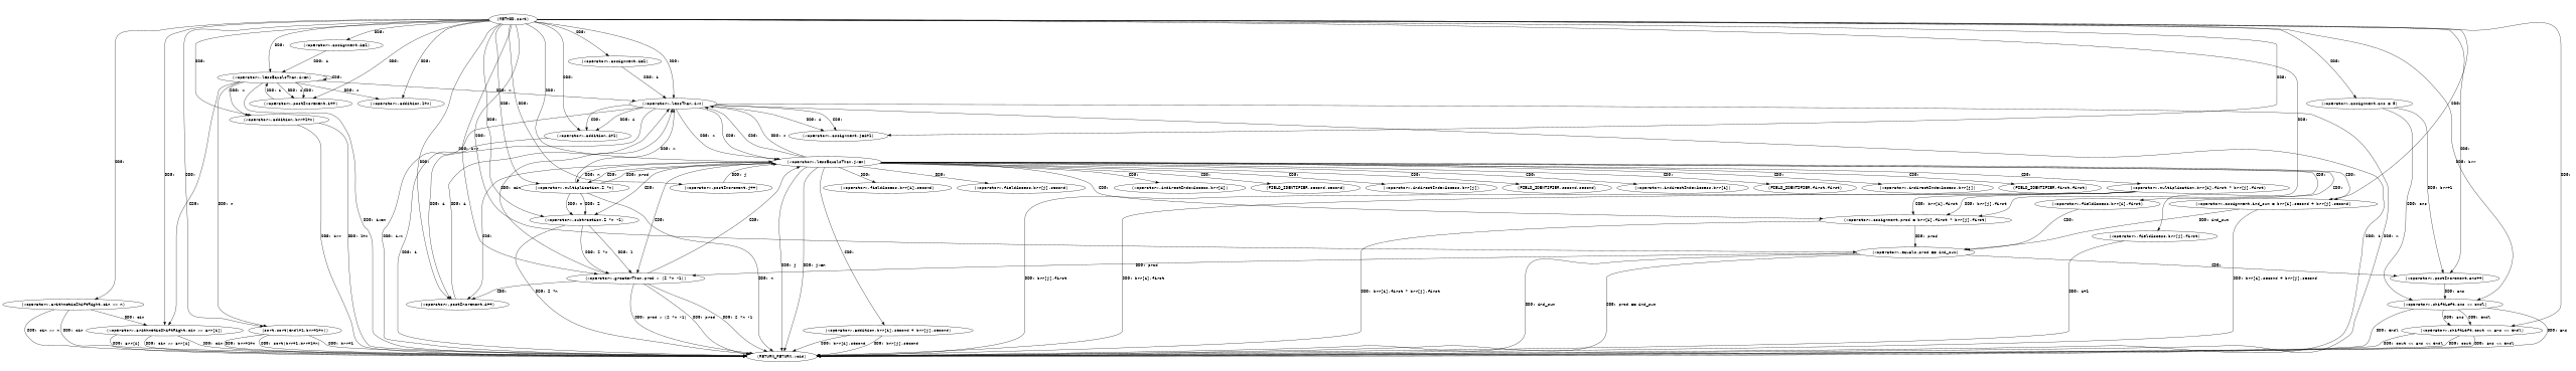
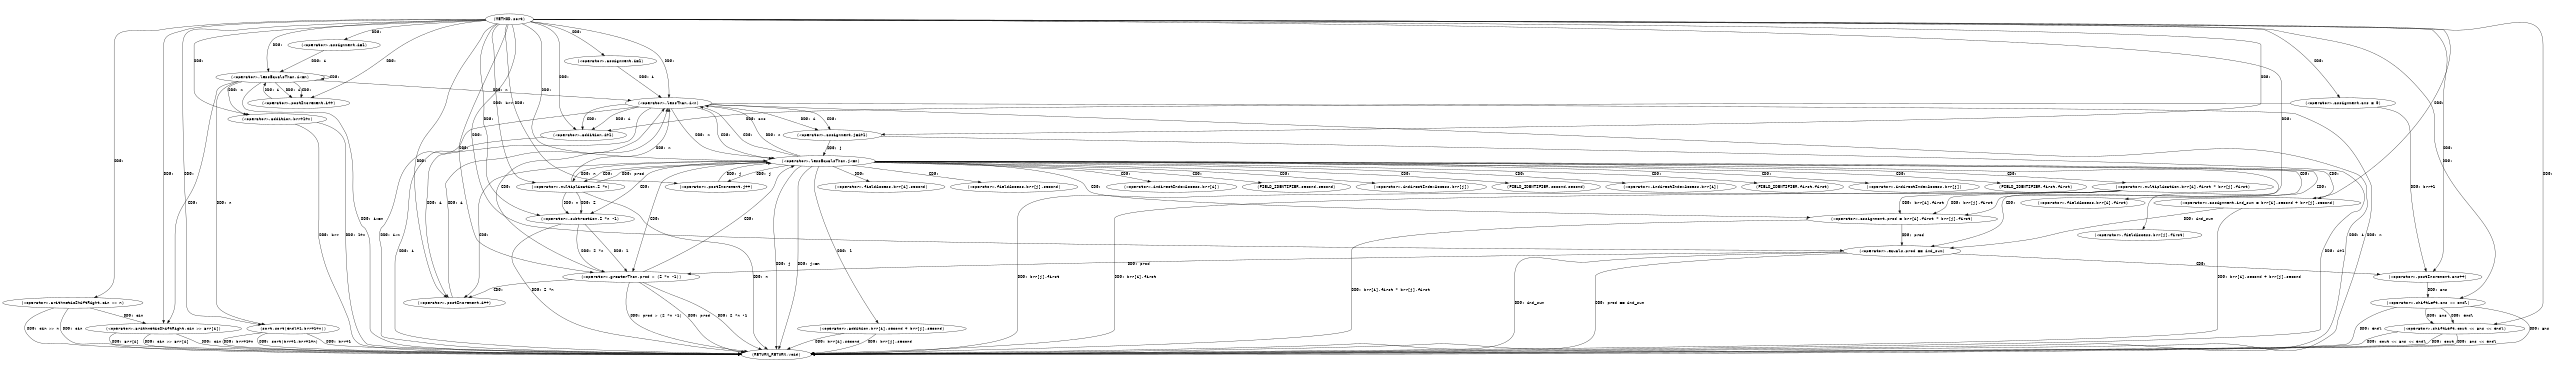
  digraph {
    fontname="DejaVu Sans Mono"
    node [fontname="DejaVu Sans Mono"]
    edge [fontname="DejaVu Sans Mono"]
    n1 [label="(METHOD,sort)"]
    n2 [label="(<operator>.arithmeticShiftRight,cin >> n)"]
    n3 [label="(sort,sort(endl+1,brr+1+n))"]
    n4 [label="(<operator>.assignment,ans = 0)"]
    n5 [label="(<operator>.shiftLeft,cout << ans << endl)"]
    n6 [label="(<operator>.assignment,i=1)"]
    n7 [label="(<operator>.lessEqualsThan,i<=n)"]
    n8 [label="(<operator>.postIncrement,i++)"]
    n9 [label="(<operator>.assignment,i=1)"]
    n10 [label="(<operator>.lessThan,i<n)"]
    n11 [label="(<operator>.postIncrement,i++)"]
    n12 [label="(<operator>.arithmeticShiftRight,cin >> arr[i])"]
    n13 [label="(<operator>.addition,brr+1+n)"]
    n14 [label="(<operator>.shiftLeft,ans << endl)"]
-   n15 [label="(<operator>.addition,1+n)"]
    n16 [label="(<operator>.assignment,j=i+1)"]
    n17 [label="(<operator>.lessEqualsThan,j<=n)"]
    n18 [label="(<operator>.postIncrement,j++)"]
    n19 [label="(<operator>.assignment,ind_sum = brr[i].second + brr[j].second)"]
    n20 [label="(<operator>.assignment,prod = brr[i].first * brr[j].first)"]
    n21 [label="(<operator>.addition,i+1)"]
    n22 [label="(<operator>.equals,prod == ind_sum)"]
    n23 [label="(<operator>.postIncrement,ans++)"]
    n24 [label="(<operator>.greaterThan,prod > (2 *n -1))"]
    n25 [label="(<operator>.subtraction,2 *n -1)"]
    n26 [label="(<operator>.multiplication,2 *n)"]
    n27 [label="(RETURN_RETURN,void)"]
    n28 [label="(<operator>.addition,brr[i].second + brr[j].second)"]
    n29 [label="(<operator>.multiplication,brr[i].first * brr[j].first)"]
    n30 [label="(<operator>.fieldAccess,brr[i].second)"]
    n31 [label="(<operator>.fieldAccess,brr[j].second)"]
    n32 [label="(<operator>.fieldAccess,brr[i].first)"]
    n33 [label="(<operator>.fieldAccess,brr[j].first)"]
    n34 [label="(<operator>.indirectIndexAccess,brr[i])"]
    n35 [label="(FIELD_IDENTIFIER,second,second)"]
    n36 [label="(<operator>.indirectIndexAccess,brr[j])"]
    n37 [label="(FIELD_IDENTIFIER,second,second)"]
    n38 [label="(<operator>.indirectIndexAccess,brr[i])"]
    n39 [label="(FIELD_IDENTIFIER,first,first)"]
    n40 [label="(<operator>.indirectIndexAccess,brr[j])"]
    n41 [label="(FIELD_IDENTIFIER,first,first)"]
    n1 -> n2 [label="DDG: "]
    n1 -> n3 [label="DDG: "]
    n1 -> n4 [label="DDG: "]
    n1 -> n5 [label="DDG: "]
    n1 -> n6 [label="DDG: "]
    n1 -> n7 [label="DDG: "]
    n1 -> n8 [label="DDG: "]
    n1 -> n9 [label="DDG: "]
    n1 -> n10 [label="DDG: "]
    n1 -> n11 [label="DDG: "]
    n1 -> n12 [label="DDG: "]
    n1 -> n13 [label="DDG: "]
-   n1 -> n14 [label="DDG: brr"]
-   n1 -> n15 [label="DDG: "]
+   n1 -> n14 [label="DDG: "]
    n1 -> n16 [label="DDG: "]
    n1 -> n17 [label="DDG: "]
    n1 -> n18 [label="DDG: "]
    n1 -> n19 [label="DDG: "]
    n1 -> n20 [label="DDG: "]
    n1 -> n21 [label="DDG: "]
    n1 -> n22 [label="DDG: "]
    n1 -> n23 [label="DDG: "]
-   n1 -> n24 [label="DDG: brr"]
+   n1 -> n24 [label="DDG: "]
    n1 -> n25 [label="DDG: "]
-   n1 -> n26 [label="DDG: "]
+   n1 -> n26 [label="DDG: brr"]
    n2 -> n12 [label="DDG: cin"]
    n2 -> n27 [label="DDG: cin"]
    n2 -> n27 [label="DDG: cin >> n"]
    n3 -> n27 [label="DDG: brr+1"]
    n3 -> n27 [label="DDG: brr+1+n"]
    n3 -> n27 [label="DDG: sort(brr+1,brr+1+n)"]
-   n4 -> n14 [label="DDG: ans"]
+   n4 -> n21 [label="DDG: ans"]
    n4 -> n23 [label="DDG: brr+1"]
    n5 -> n27 [label="DDG: ans << endl"]
    n5 -> n27 [label="DDG: cout << ans << endl"]
    n5 -> n27 [label="DDG: cout"]
    n6 -> n7 [label="DDG: i"]
    n7 -> n3 [label="DDG: n"]
    n7 -> n7 [label="CDG: "]
    n7 -> n8 [label="DDG: i"]
    n7 -> n8 [label="CDG: "]
    n7 -> n10 [label="DDG: n"]
    n7 -> n12 [label="CDG: "]
    n7 -> n13 [label="DDG: n"]
-   n7 -> n15 [label="DDG: n"]
    n7 -> n27 [label="DDG: i<=n"]
    n8 -> n7 [label="DDG: i"]
    n9 -> n10 [label="DDG: i"]
    n10 -> n11 [label="DDG: i"]
    n10 -> n16 [label="DDG: i"]
    n10 -> n16 [label="CDG: "]
    n10 -> n17 [label="DDG: n"]
    n10 -> n17 [label="CDG: "]
    n10 -> n21 [label="DDG: i"]
    n10 -> n21 [label="CDG: "]
    n10 -> n27 [label="DDG: i"]
    n10 -> n27 [label="DDG: n"]
    n10 -> n27 [label="DDG: i<n"]
    n11 -> n10 [label="DDG: i"]
    n12 -> n27 [label="DDG: cin"]
    n12 -> n27 [label="DDG: arr[i]"]
    n12 -> n27 [label="DDG: cin >> arr[i]"]
    n13 -> n27 [label="DDG: brr"]
    n13 -> n27 [label="DDG: 1+n"]
    n14 -> n5 [label="DDG: endl"]
    n14 -> n5 [label="DDG: ans"]
    n14 -> n27 [label="DDG: ans"]
    n14 -> n27 [label="DDG: endl"]
-   n33 -> n27 [label="DDG: i+1"]
+   n16 -> n17 [label="DDG: j"]
+   n16 -> n27 [label="DDG: i+1"]
    n17 -> n10 [label="DDG: n"]
    n17 -> n10 [label="CDG: "]
    n17 -> n11 [label="CDG: "]
+   n17 -> n18 [label="DDG: j"]
    n17 -> n19 [label="CDG: "]
    n17 -> n20 [label="CDG: "]
-   n32 -> n22 [label="CDG: "]
+   n17 -> n22 [label="CDG: "]
    n17 -> n24 [label="CDG: "]
    n17 -> n25 [label="CDG: "]
    n17 -> n26 [label="DDG: n"]
    n17 -> n26 [label="CDG: "]
    n17 -> n27 [label="DDG: j"]
    n17 -> n27 [label="DDG: j<=n"]
-   n17 -> n28 [label="CDG: "]
+   n17 -> n28 [label="DDG: 1"]
    n17 -> n29 [label="CDG: "]
    n17 -> n30 [label="DDG: "]
-   n17 -> n31 [label="DDG: "]
+   n17 -> n31 [label="CDG: "]
    n17 -> n32 [label="CDG: "]
    n17 -> n33 [label="CDG: "]
    n17 -> n34 [label="CDG: "]
    n17 -> n35 [label="CDG: "]
    n17 -> n36 [label="CDG: "]
    n17 -> n37 [label="CDG: "]
    n17 -> n38 [label="CDG: "]
    n17 -> n39 [label="CDG: "]
    n17 -> n40 [label="CDG: "]
    n17 -> n41 [label="CDG: "]
    n18 -> n17 [label="DDG: j"]
    n19 -> n22 [label="DDG: ind_sum"]
    n19 -> n27 [label="DDG: brr[i].second + brr[j].second"]
    n20 -> n22 [label="DDG: prod"]
    n20 -> n27 [label="DDG: brr[i].first * brr[j].first"]
    n21 -> n27 [label="DDG: i"]
    n22 -> n23 [label="CDG: "]
    n22 -> n24 [label="DDG: prod"]
    n22 -> n27 [label="DDG: ind_sum"]
    n22 -> n27 [label="DDG: prod == ind_sum"]
    n23 -> n14 [label="DDG: ans"]
-   n24 -> n10 [label="DDG: cin"]
+   n24 -> n10 [label="CDG: "]
    n24 -> n11 [label="CDG: "]
    n24 -> n17 [label="CDG: "]
    n24 -> n27 [label="DDG: prod"]
    n24 -> n27 [label="DDG: 2 *n -1"]
    n24 -> n27 [label="DDG: prod > (2 *n -1)"]
    n25 -> n24 [label="DDG: 1"]
    n25 -> n24 [label="DDG: 2 *n"]
    n25 -> n27 [label="DDG: 2 *n"]
    n26 -> n10 [label="DDG: n"]
    n26 -> n17 [label="DDG: prod"]
    n26 -> n25 [label="DDG: 2"]
    n26 -> n25 [label="DDG: n"]
    n26 -> n27 [label="DDG: n"]
    n28 -> n27 [label="DDG: brr[i].second"]
    n28 -> n27 [label="DDG: brr[j].second"]
    n29 -> n20 [label="DDG: brr[i].first"]
    n29 -> n20 [label="DDG: brr[j].first"]
    n29 -> n27 [label="DDG: brr[i].first"]
    n29 -> n27 [label="DDG: brr[j].first"]
  }
